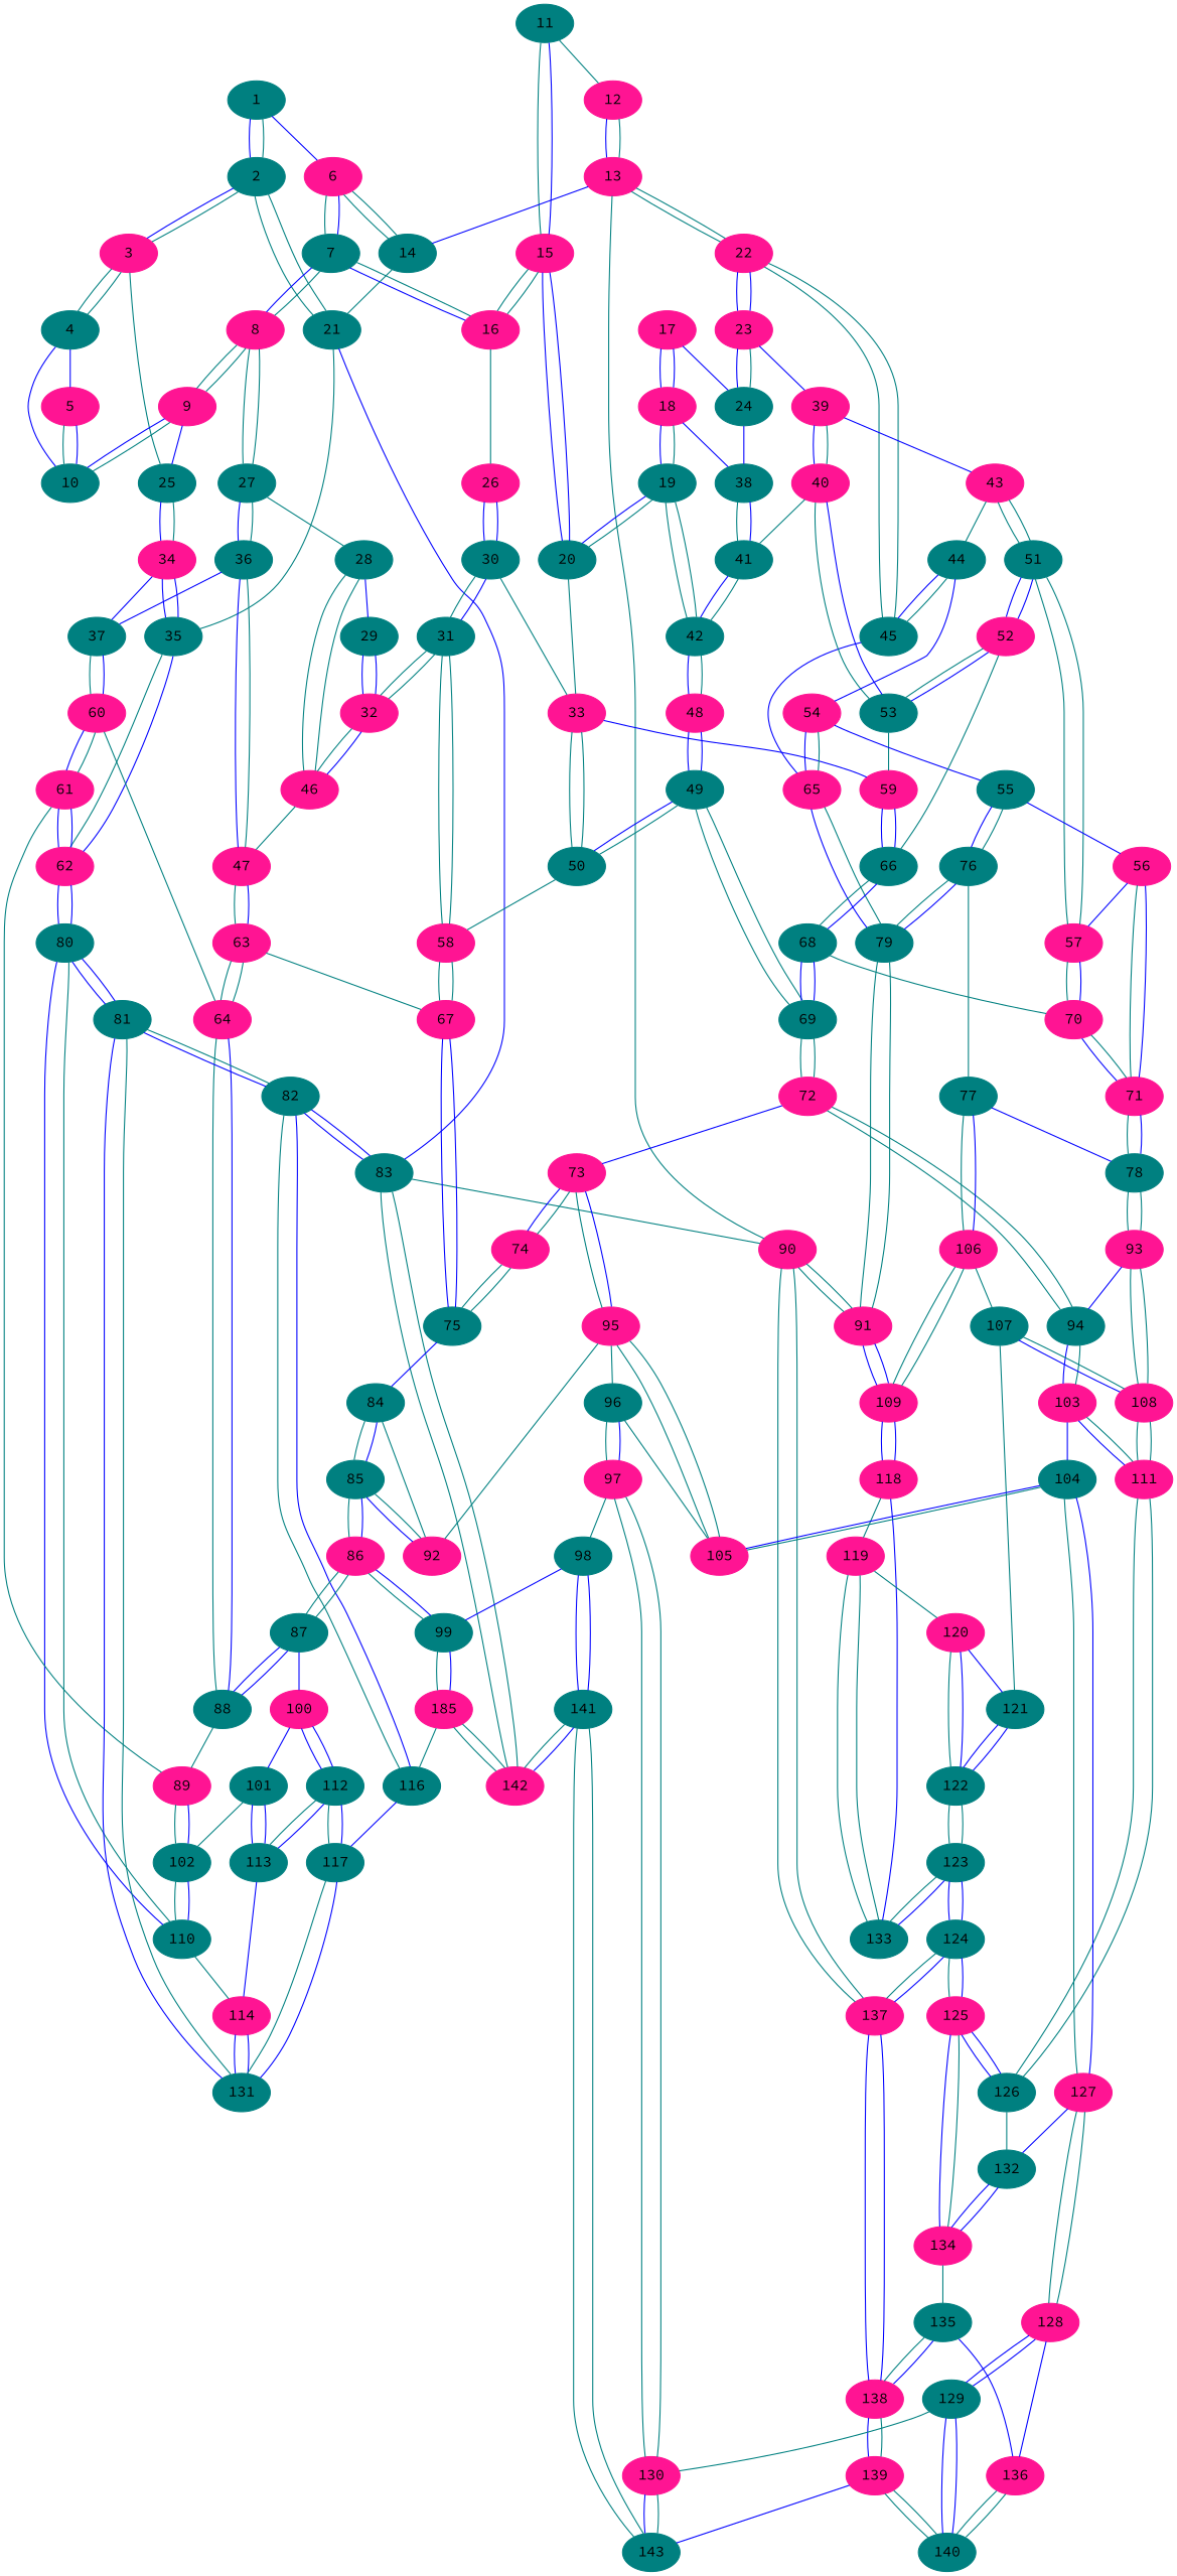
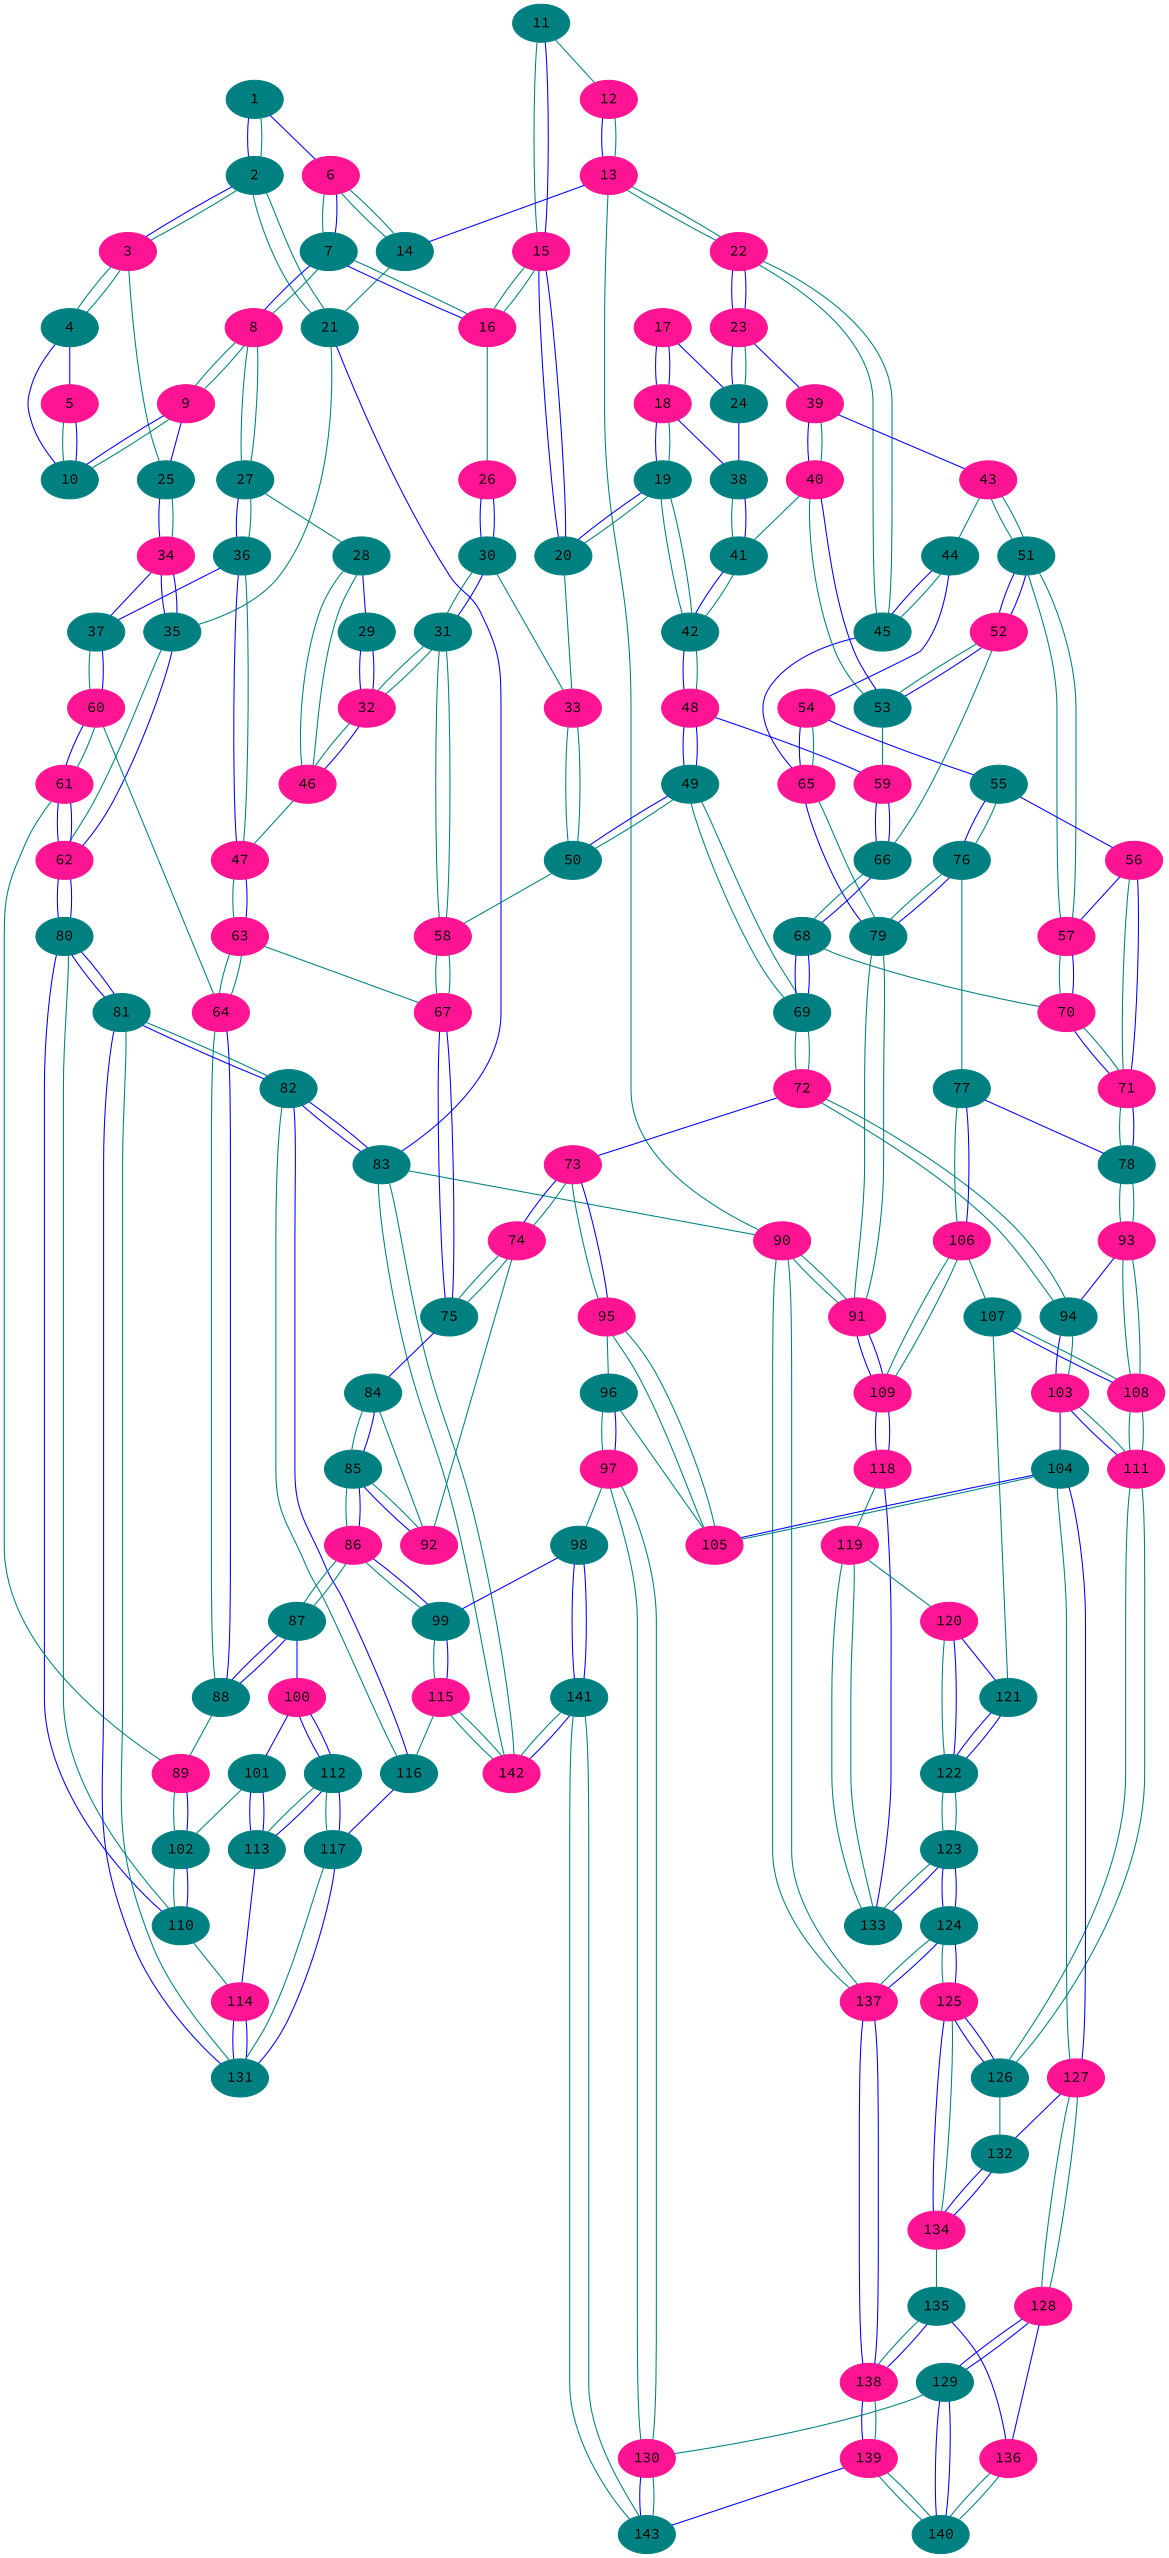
  graph {
    fontname="Source Code Pro"
    node [color=teal fontname="Source Code Pro" style=filled]
    edge [color=teal fontname="Source Code Pro"]
    1
    2
    6 [color=deeppink]
    3 [color=deeppink]
    21
    7
    14
    4
    25
    35
    83
    5 [color=deeppink]
    10
    34 [color=deeppink]
    8 [color=deeppink]
    16 [color=deeppink]
    9 [color=deeppink]
    27
    26 [color=deeppink]
    28
    36
    12 [color=deeppink]
    11
    15 [color=deeppink]
    13 [color=deeppink]
    20
    22 [color=deeppink]
    90 [color=deeppink]
    17 [color=deeppink]
    18 [color=deeppink]
    24
    23 [color=deeppink]
    45
    91 [color=deeppink]
    137 [color=deeppink]
    33 [color=deeppink]
    30
    19
    38
    42
    41
    48 [color=deeppink]
    50
    62 [color=deeppink]
    142 [color=deeppink]
    39 [color=deeppink]
    65 [color=deeppink]
    40 [color=deeppink]
    43 [color=deeppink]
    37
    31
    29
    46 [color=deeppink]
    47 [color=deeppink]
    32 [color=deeppink]
    58 [color=deeppink]
    67 [color=deeppink]
    60 [color=deeppink]
    80
    63 [color=deeppink]
    61 [color=deeppink]
    64 [color=deeppink]
    53
    44
    51
    59 [color=deeppink]
    49
    54 [color=deeppink]
    52 [color=deeppink]
    57 [color=deeppink]
    55
    79
    69
    66
    72 [color=deeppink]
    70 [color=deeppink]
    68
    56 [color=deeppink]
    76
    71 [color=deeppink]
    77
    78
    75
    89 [color=deeppink]
    88
    102
    81
    110
    84
    73 [color=deeppink]
    94
    93 [color=deeppink]
    74 [color=deeppink]
    95 [color=deeppink]
    103 [color=deeppink]
    92 [color=deeppink]
    96
    105 [color=deeppink]
    85
    106 [color=deeppink]
    109 [color=deeppink]
    107
    108 [color=deeppink]
    82
    131
    114 [color=deeppink]
    116
    117
    86 [color=deeppink]
    87
    99
    100 [color=deeppink]
-   115 [color=deeppink label=185]
+   115 [color=deeppink]
    101
    112
    138 [color=deeppink]
    118 [color=deeppink]
    111 [color=deeppink]
    104
    97 [color=deeppink]
    98
    130 [color=deeppink]
    141
    143
    113
    127 [color=deeppink]
    126
    132
    128 [color=deeppink]
    121
    122
    119 [color=deeppink]
    133
    120 [color=deeppink]
    123
    124
    125 [color=deeppink]
    134 [color=deeppink]
    135
    129
    136 [color=deeppink]
    140
    139 [color=deeppink]
    1 -- 2 [color=blue]
    1 -- 2
    1 -- 6 [color=blue]
    2 -- 3 [color=blue]
    2 -- 3
    2 -- 21
    2 -- 21
    6 -- 7
    6 -- 7 [color=blue]
    6 -- 14
    6 -- 14
    3 -- 4
    3 -- 4
    3 -- 25
    21 -- 35
    21 -- 83 [color=blue]
    7 -- 8 [color=blue]
    7 -- 8
    7 -- 16 [color=blue]
    7 -- 16
    14 -- 21
    4 -- 5 [color=blue]
    4 -- 10 [color=blue]
    25 -- 34 [color=blue]
    25 -- 34
    35 -- 62
    35 -- 62 [color=blue]
    83 -- 90
    83 -- 142
    83 -- 142
    5 -- 10
    5 -- 10 [color=blue]
    34 -- 35 [color=blue]
    34 -- 35 [color=blue]
    34 -- 37 [color=blue]
    8 -- 9
    8 -- 9
    8 -- 27
    8 -- 27
    16 -- 26
    9 -- 25 [color=blue]
    9 -- 10 [color=blue]
    9 -- 10
    27 -- 28
    27 -- 36 [color=blue]
    27 -- 36
    26 -- 30 [color=blue]
    26 -- 30 [color=blue]
    28 -- 29 [color=blue]
    28 -- 46
    28 -- 46
    36 -- 37 [color=blue]
    36 -- 47 [color=blue]
    36 -- 47
    12 -- 13 [color=blue]
    12 -- 13
    11 -- 12
    11 -- 15
    11 -- 15 [color=blue]
    15 -- 16
    15 -- 16
    15 -- 20 [color=blue]
    15 -- 20 [color=blue]
    13 -- 14 [color=blue]
    13 -- 22
    13 -- 22
    13 -- 90
    20 -- 33
    22 -- 23 [color=blue]
    22 -- 23 [color=blue]
    22 -- 45
    22 -- 45
    90 -- 91
    90 -- 91
    90 -- 137
    90 -- 137
    17 -- 18 [color=blue]
    17 -- 18 [color=blue]
    17 -- 24 [color=blue]
    18 -- 19 [color=blue]
    18 -- 19
    18 -- 38 [color=blue]
    24 -- 38 [color=blue]
    23 -- 24 [color=blue]
    23 -- 24
    23 -- 39 [color=blue]
    45 -- 65 [color=blue]
    91 -- 109 [color=blue]
    91 -- 109 [color=blue]
    137 -- 138 [color=blue]
    137 -- 138 [color=blue]
    33 -- 50
    33 -- 50
    30 -- 33
    30 -- 31
    30 -- 31 [color=blue]
    19 -- 20 [color=blue]
    19 -- 20
    19 -- 42
    19 -- 42
    38 -- 41
    38 -- 41 [color=blue]
    42 -- 48 [color=blue]
    42 -- 48
    41 -- 42 [color=blue]
    41 -- 42
-   33 -- 59 [color=blue]
+   48 -- 59 [color=blue]
    48 -- 49 [color=blue]
    48 -- 49 [color=blue]
    50 -- 58
    62 -- 80 [color=blue]
    62 -- 80 [color=blue]
    39 -- 40 [color=blue]
    39 -- 40
    39 -- 43 [color=blue]
    65 -- 79 [color=blue]
    65 -- 79
    40 -- 41
    40 -- 53
    40 -- 53 [color=blue]
    43 -- 44
    43 -- 51
    43 -- 51
    37 -- 60
    37 -- 60 [color=blue]
    31 -- 32
    31 -- 32
    31 -- 58
    31 -- 58
    29 -- 32 [color=blue]
    29 -- 32 [color=blue]
    46 -- 47
    47 -- 63
    47 -- 63 [color=blue]
    32 -- 46
    32 -- 46 [color=blue]
    58 -- 67
    58 -- 67
    67 -- 75 [color=blue]
    67 -- 75 [color=blue]
    60 -- 61 [color=blue]
    60 -- 61
    60 -- 64
    80 -- 81 [color=blue]
    80 -- 81 [color=blue]
    80 -- 110 [color=blue]
    80 -- 110
    63 -- 67
    63 -- 64
    63 -- 64
    61 -- 62 [color=blue]
    61 -- 62 [color=blue]
    61 -- 89
    64 -- 88
    64 -- 88 [color=blue]
    53 -- 59
    44 -- 45 [color=blue]
    44 -- 45
    44 -- 54 [color=blue]
    51 -- 52 [color=blue]
    51 -- 52 [color=blue]
    51 -- 57
    51 -- 57
    59 -- 66 [color=blue]
    59 -- 66 [color=blue]
    49 -- 50 [color=blue]
    49 -- 50
    49 -- 69
    49 -- 69
    54 -- 65 [color=blue]
    54 -- 65
    54 -- 55 [color=blue]
    52 -- 53
    52 -- 53 [color=blue]
    52 -- 66
    57 -- 70
    57 -- 70 [color=blue]
    55 -- 56 [color=blue]
    55 -- 76 [color=blue]
    55 -- 76
    79 -- 91
    79 -- 91
    69 -- 72
    69 -- 72
    66 -- 68
    66 -- 68 [color=blue]
    72 -- 73 [color=blue]
    72 -- 94
    72 -- 94
    70 -- 71 [color=blue]
    70 -- 71
    68 -- 69 [color=blue]
    68 -- 69 [color=blue]
    68 -- 70
    56 -- 57 [color=blue]
    56 -- 71
    56 -- 71 [color=blue]
    76 -- 79
    76 -- 79 [color=blue]
    76 -- 77
    71 -- 78
    71 -- 78 [color=blue]
    77 -- 78 [color=blue]
    77 -- 106
    77 -- 106 [color=blue]
    78 -- 93
    78 -- 93
    75 -- 84 [color=blue]
    89 -- 102
    89 -- 102 [color=blue]
    88 -- 89
    102 -- 110
    102 -- 110 [color=blue]
    81 -- 82 [color=blue]
    81 -- 82
    81 -- 131 [color=blue]
    81 -- 131
    110 -- 114
    84 -- 92
    84 -- 85
    84 -- 85 [color=blue]
    73 -- 74 [color=blue]
    73 -- 74
    73 -- 95
    73 -- 95 [color=blue]
    94 -- 103 [color=blue]
    94 -- 103
    93 -- 94 [color=blue]
    93 -- 108
    93 -- 108
    74 -- 75
    74 -- 75
-   95 -- 92
+   74 -- 92
    95 -- 96
    95 -- 105
    95 -- 105
    103 -- 111 [color=blue]
    103 -- 111
    103 -- 104 [color=blue]
    96 -- 105
    96 -- 97
    96 -- 97 [color=blue]
    85 -- 92 [color=blue]
    85 -- 92
    85 -- 86
    85 -- 86 [color=blue]
    106 -- 109
    106 -- 109
    106 -- 107
    109 -- 118 [color=blue]
    109 -- 118 [color=blue]
    107 -- 108 [color=blue]
    107 -- 108
    107 -- 121
    108 -- 111
    108 -- 111
    82 -- 83 [color=blue]
    82 -- 83 [color=blue]
    82 -- 116
    82 -- 116 [color=blue]
    114 -- 131 [color=blue]
    114 -- 131 [color=blue]
    116 -- 117 [color=blue]
    117 -- 131
    117 -- 131 [color=blue]
    86 -- 87
    86 -- 87
    86 -- 99
    86 -- 99 [color=blue]
    87 -- 88 [color=blue]
    87 -- 88 [color=blue]
    87 -- 100 [color=blue]
    99 -- 115
    99 -- 115 [color=blue]
    100 -- 101 [color=blue]
    100 -- 112 [color=blue]
    100 -- 112 [color=blue]
    115 -- 142
    115 -- 142
    115 -- 116
    101 -- 102
    101 -- 113 [color=blue]
    101 -- 113 [color=blue]
    112 -- 117
    112 -- 117 [color=blue]
    112 -- 113
    112 -- 113 [color=blue]
    138 -- 139 [color=blue]
    138 -- 139
    118 -- 119
    118 -- 133 [color=blue]
    111 -- 126
    111 -- 126
    104 -- 105 [color=blue]
    104 -- 105
    104 -- 127
    104 -- 127 [color=blue]
    97 -- 98
    97 -- 130
    97 -- 130
    98 -- 99 [color=blue]
    98 -- 141 [color=blue]
    98 -- 141 [color=blue]
    130 -- 143 [color=blue]
    130 -- 143
    141 -- 142
    141 -- 142 [color=blue]
    141 -- 143
    141 -- 143
    113 -- 114 [color=blue]
    127 -- 132 [color=blue]
    127 -- 128
    127 -- 128
    126 -- 132
    132 -- 134 [color=blue]
    132 -- 134 [color=blue]
    128 -- 129 [color=blue]
    128 -- 129 [color=blue]
    128 -- 136 [color=blue]
    121 -- 122 [color=blue]
    121 -- 122 [color=blue]
    122 -- 123
    122 -- 123
    119 -- 133
    119 -- 133
    119 -- 120
    120 -- 121 [color=blue]
    120 -- 122
    120 -- 122 [color=blue]
    123 -- 133
    123 -- 133 [color=blue]
    123 -- 124 [color=blue]
    123 -- 124 [color=blue]
    124 -- 137
    124 -- 137 [color=blue]
    124 -- 125
    124 -- 125 [color=blue]
    125 -- 126 [color=blue]
    125 -- 126 [color=blue]
    125 -- 134 [color=blue]
    125 -- 134
    134 -- 135
    135 -- 138
    135 -- 138 [color=blue]
    135 -- 136 [color=blue]
    129 -- 130
    129 -- 140 [color=blue]
    129 -- 140 [color=blue]
    136 -- 140
    136 -- 140
    139 -- 143 [color=blue]
    139 -- 140
    139 -- 140
  }
